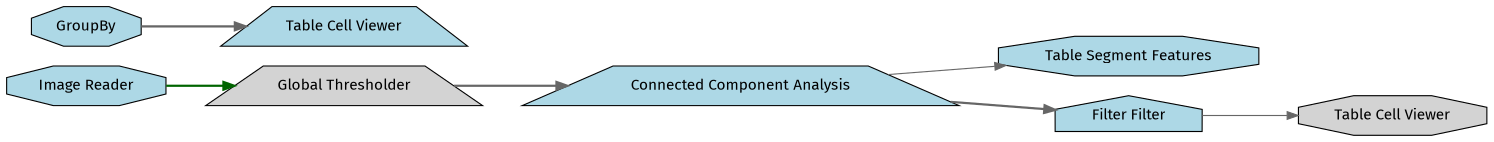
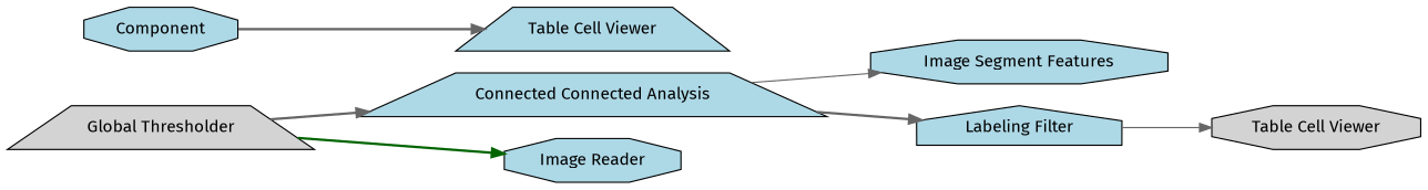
  digraph {
    fontname="Fira Sans"
    rankdir=LR
    node [fillcolor=lightblue fontname="Fira Sans" shape=octagon style=filled]
    edge [color=gray40 fontname="Fira Sans" style=bold]
-   n1 [label="Table Segment Features"]
-   n2 [label=GroupBy]
+   n1 [label="Image Segment Features"]
+   n2 [label=Component]
    n3 [label="Table Cell Viewer" shape=trapezium]
-   n4 [label="Connected Component Analysis" shape=trapezium]
-   n5 [label="Filter Filter" shape=house]
+   n4 [label="Connected Connected Analysis" shape=trapezium]
+   n5 [label="Labeling Filter" shape=house]
    n6 [fillcolor=lightgrey label="Table Cell Viewer"]
    n7 [label="Image Reader"]
    n8 [fillcolor=lightgrey label="Global Thresholder" shape=trapezium]
    n2 -> n3
    n4 -> n1 [style=solid]
    n4 -> n5
    n5 -> n6 [style=solid]
-   n7 -> n8 [color=darkgreen]
+   n8 -> n7 [color=darkgreen]
    n8 -> n4
  }
